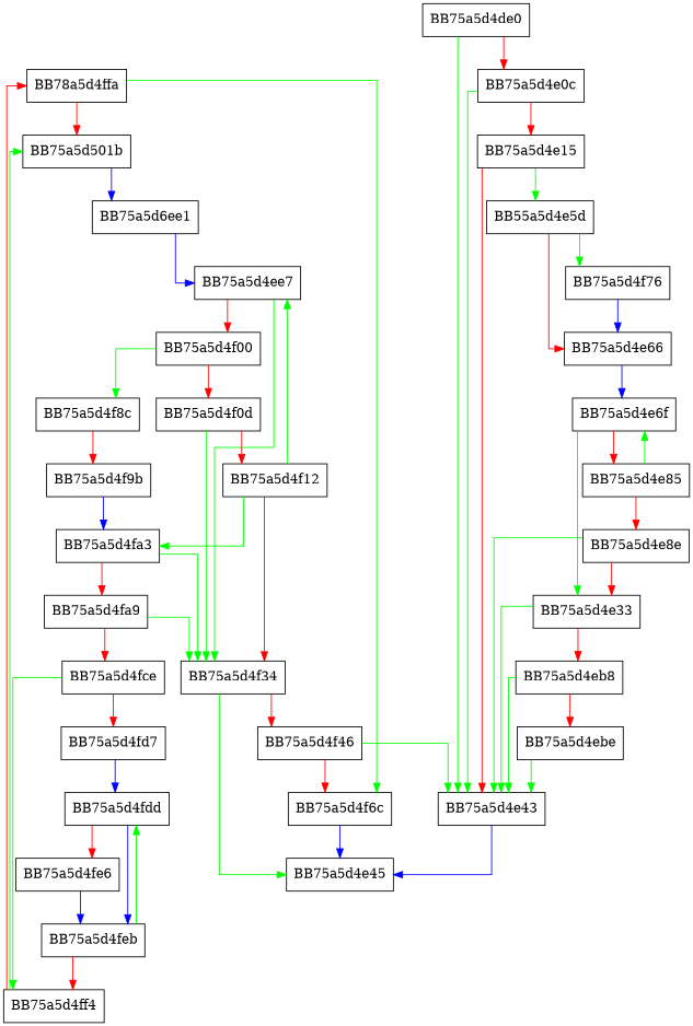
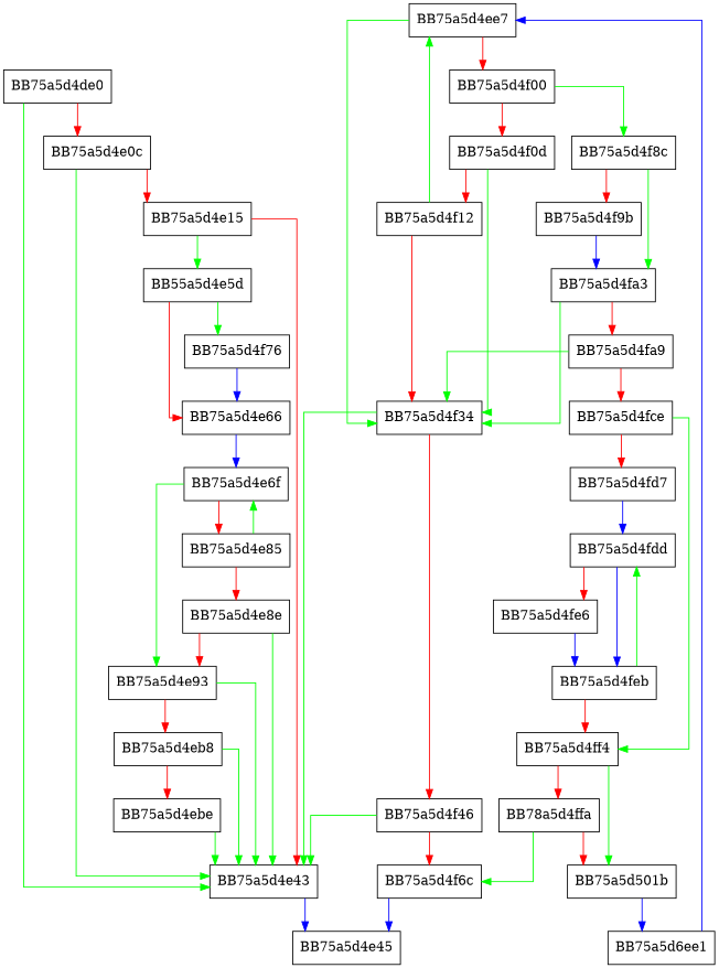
  digraph {
    splines=ortho
    node [shape=box]
    edge [color=green]
    BB75a5d4de0
    BB75a5d4e43
    BB75a5d4e0c
    BB75a5d4e45
    BB75a5d4e15
    n6 [label=BB55a5d4e5d]
    BB75a5d4f76
    BB75a5d4e66
    BB75a5d4e6f
-   BB75a5d4e93 [label=BB75a5d4e33]
+   BB75a5d4e93
    BB75a5d4e85
    BB75a5d4eb8
    BB75a5d4e8e
    BB75a5d4ebe
    n15 [label=BB75a5d6ee1]
    BB75a5d4ee7
    BB75a5d4f34
    BB75a5d4f00
    BB75a5d4f46
    BB75a5d4f8c
    BB75a5d4f0d
    BB75a5d4f6c
    BB75a5d4fa3
    BB75a5d4f9b
    BB75a5d4f12
    BB75a5d4fa9
    BB75a5d4fce
    BB75a5d4ff4
    BB75a5d4fd7
    BB75a5d501b
    n31 [label=BB78a5d4ffa]
    BB75a5d4fdd
    BB75a5d4feb
    BB75a5d4fe6
    BB75a5d4de0 -> BB75a5d4e43
    BB75a5d4de0 -> BB75a5d4e0c [color=red]
    BB75a5d4e43 -> BB75a5d4e45 [color=blue]
    BB75a5d4e0c -> BB75a5d4e43
    BB75a5d4e0c -> BB75a5d4e15 [color=red]
    BB75a5d4e15 -> BB75a5d4e43 [color=red]
    BB75a5d4e15 -> n6
    n6 -> BB75a5d4f76
    n6 -> BB75a5d4e66 [color=red]
    BB75a5d4f76 -> BB75a5d4e66 [color=blue]
    BB75a5d4e66 -> BB75a5d4e6f [color=blue]
    BB75a5d4e6f -> BB75a5d4e93
    BB75a5d4e6f -> BB75a5d4e85 [color=red]
    BB75a5d4e93 -> BB75a5d4e43
    BB75a5d4e93 -> BB75a5d4eb8 [color=red]
    BB75a5d4e85 -> BB75a5d4e6f
    BB75a5d4e85 -> BB75a5d4e8e [color=red]
    BB75a5d4eb8 -> BB75a5d4e43
    BB75a5d4eb8 -> BB75a5d4ebe [color=red]
    BB75a5d4e8e -> BB75a5d4e43
    BB75a5d4e8e -> BB75a5d4e93 [color=red]
    BB75a5d4ebe -> BB75a5d4e43
    n15 -> BB75a5d4ee7 [color=blue]
    BB75a5d4ee7 -> BB75a5d4f34
    BB75a5d4ee7 -> BB75a5d4f00 [color=red]
-   BB75a5d4f34 -> BB75a5d4e45
+   BB75a5d4f34 -> BB75a5d4e43
    BB75a5d4f34 -> BB75a5d4f46 [color=red]
    BB75a5d4f00 -> BB75a5d4f8c
    BB75a5d4f00 -> BB75a5d4f0d [color=red]
    BB75a5d4f46 -> BB75a5d4e43
    BB75a5d4f46 -> BB75a5d4f6c [color=red]
-   BB75a5d4f12 -> BB75a5d4fa3
+   BB75a5d4f8c -> BB75a5d4fa3
    BB75a5d4f8c -> BB75a5d4f9b [color=red]
    BB75a5d4f0d -> BB75a5d4f34
    BB75a5d4f0d -> BB75a5d4f12 [color=red]
    BB75a5d4f6c -> BB75a5d4e45 [color=blue]
    BB75a5d4fa3 -> BB75a5d4f34
    BB75a5d4fa3 -> BB75a5d4fa9 [color=red]
    BB75a5d4f9b -> BB75a5d4fa3 [color=blue]
    BB75a5d4f12 -> BB75a5d4ee7
    BB75a5d4f12 -> BB75a5d4f34 [color=red]
    BB75a5d4fa9 -> BB75a5d4f34
    BB75a5d4fa9 -> BB75a5d4fce [color=red]
    BB75a5d4fce -> BB75a5d4ff4
    BB75a5d4fce -> BB75a5d4fd7 [color=red]
    BB75a5d4ff4 -> BB75a5d501b
    BB75a5d4ff4 -> n31 [color=red]
    BB75a5d4fd7 -> BB75a5d4fdd [color=blue]
    BB75a5d501b -> n15 [color=blue]
    n31 -> BB75a5d4f6c
    n31 -> BB75a5d501b [color=red]
    BB75a5d4fdd -> BB75a5d4feb [color=blue]
    BB75a5d4fdd -> BB75a5d4fe6 [color=red]
    BB75a5d4feb -> BB75a5d4ff4 [color=red]
    BB75a5d4feb -> BB75a5d4fdd
    BB75a5d4fe6 -> BB75a5d4feb [color=blue]
  }
